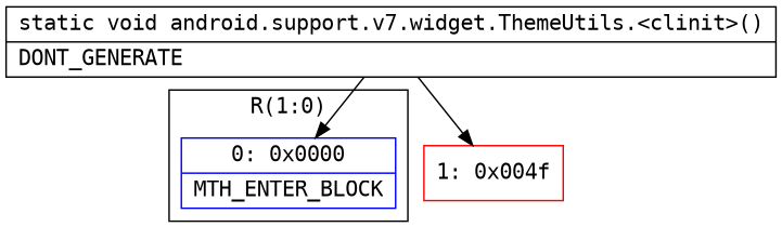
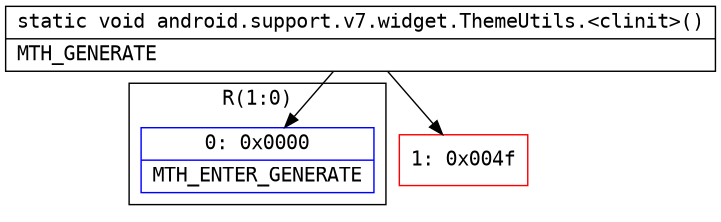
  digraph {
    fontname="DejaVu Sans Mono"
    node [fontname="DejaVu Sans Mono" shape=record]
    edge [fontname="DejaVu Sans Mono"]
-   n1 [color=blue label="{0\:\ 0x0000|MTH_ENTER_BLOCK\l}"]
+   n1 [color=blue label="{0\:\ 0x0000|MTH_ENTER_GENERATE\l}"]
    n2 [color=red label="{1\:\ 0x004f}"]
-   n3 [label="{static void android.support.v7.widget.ThemeUtils.\<clinit\>()  | DONT_GENERATE\l}"]
+   n3 [label="{static void android.support.v7.widget.ThemeUtils.\<clinit\>()  | MTH_GENERATE\l}"]
    subgraph cluster_1 {
      label="R(1:0)"
      n1
    }
    n3 -> n1
    n3 -> n2
  }
